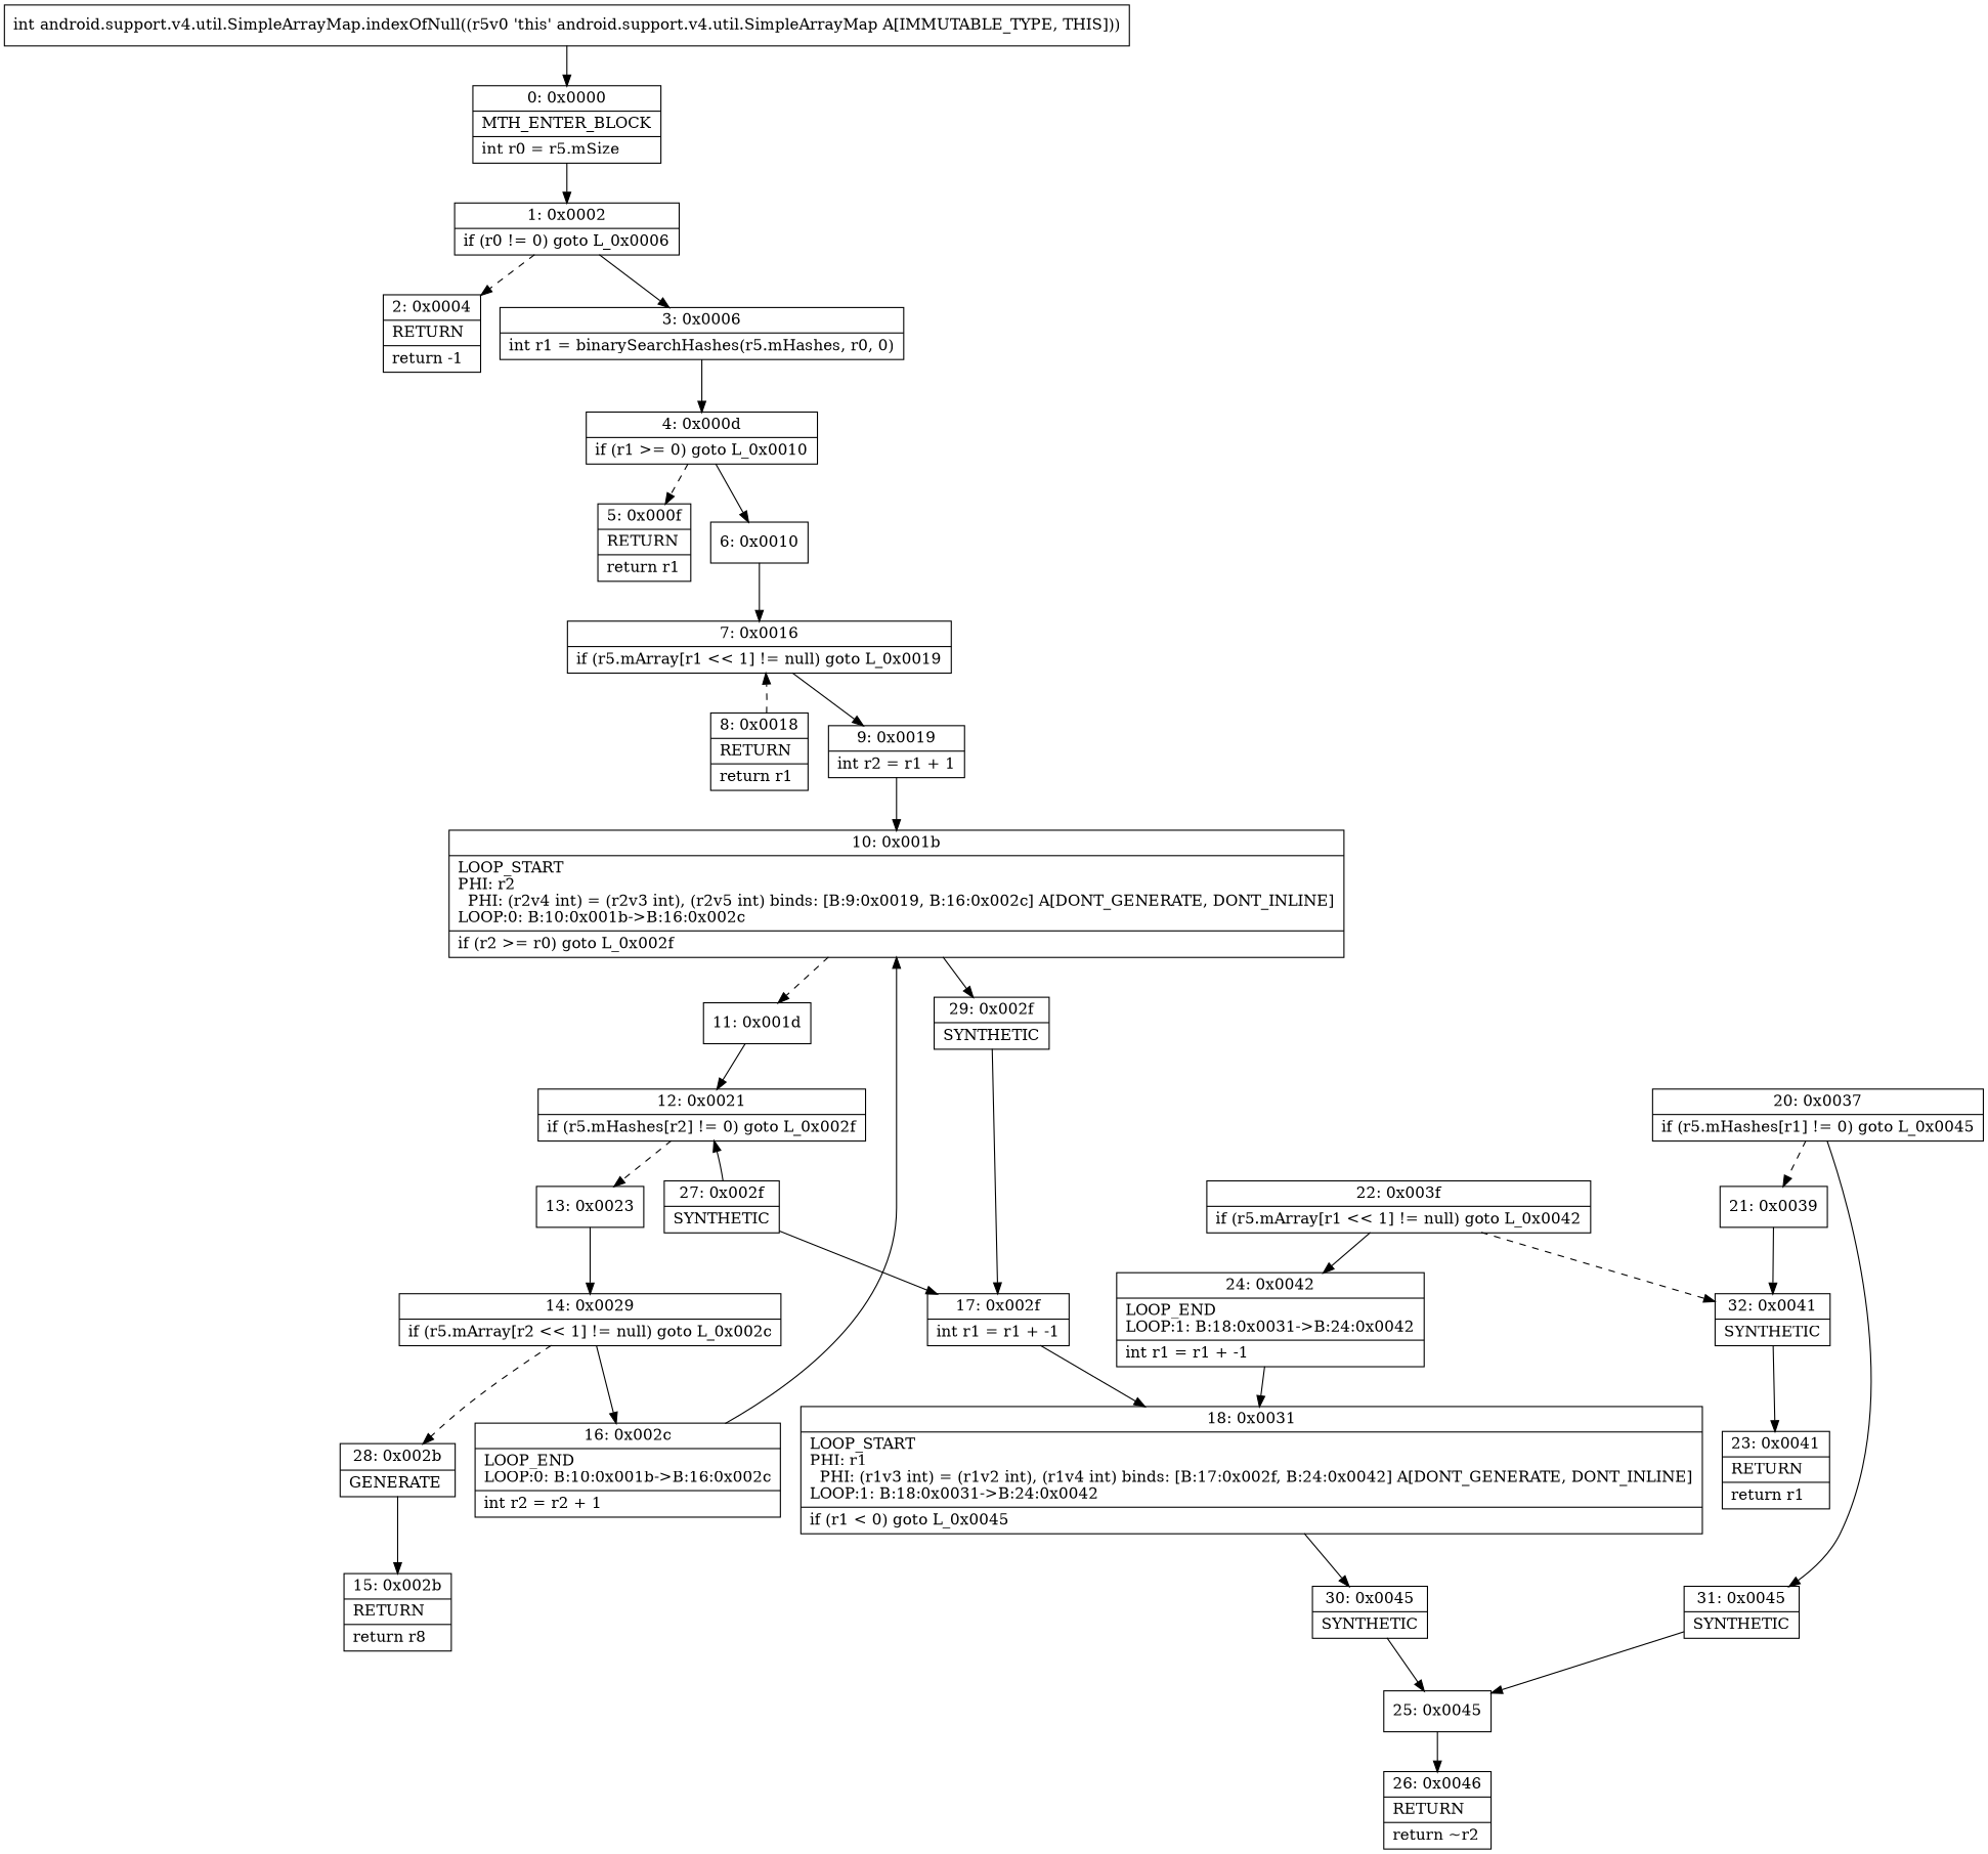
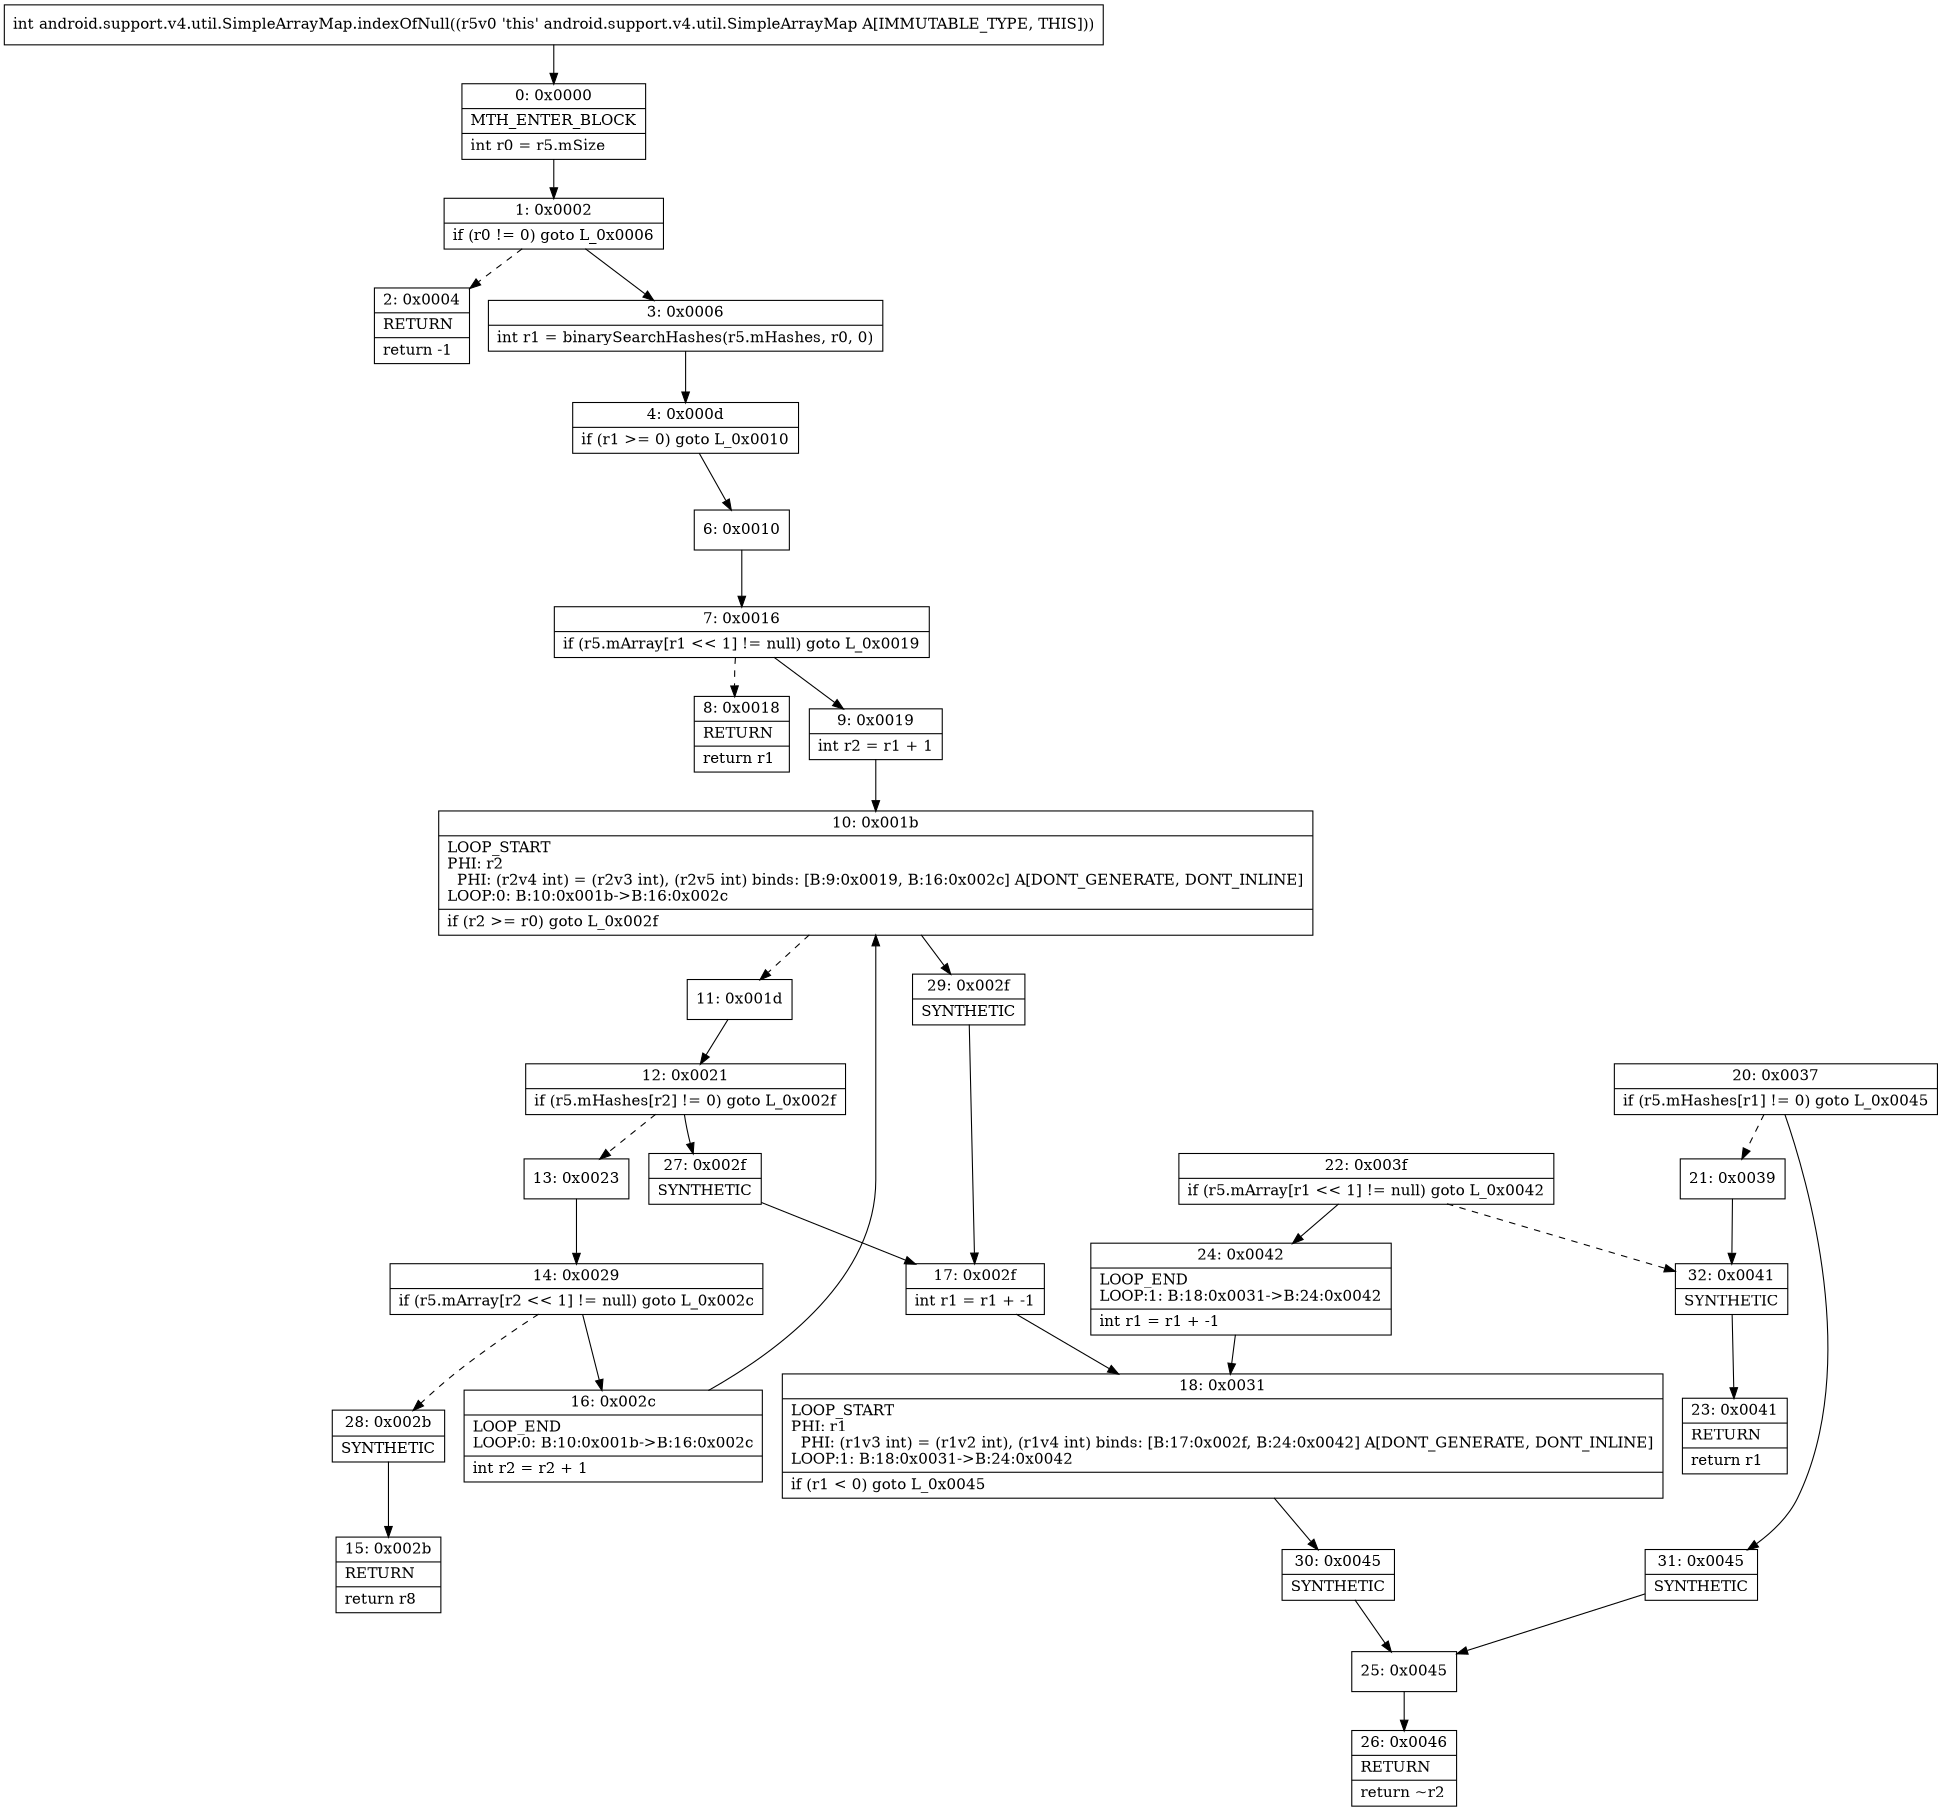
  digraph {
    node [shape=record]
    n1 [label="{0\:\ 0x0000|MTH_ENTER_BLOCK\l|int r0 = r5.mSize\l}"]
    n2 [label="{1\:\ 0x0002|if (r0 != 0) goto L_0x0006\l}"]
    n3 [label="{2\:\ 0x0004|RETURN\l|return \-1\l}"]
    n4 [label="{3\:\ 0x0006|int r1 = binarySearchHashes(r5.mHashes, r0, 0)\l}"]
    n5 [label="{4\:\ 0x000d|if (r1 \>= 0) goto L_0x0010\l}"]
-   n6 [label="{5\:\ 0x000f|RETURN\l|return r1\l}"]
    n7 [label="{6\:\ 0x0010}"]
    n8 [label="{7\:\ 0x0016|if (r5.mArray[r1 \<\< 1] != null) goto L_0x0019\l}"]
    n9 [label="{8\:\ 0x0018|RETURN\l|return r1\l}"]
    n10 [label="{9\:\ 0x0019|int r2 = r1 + 1\l}"]
    n11 [label="{10\:\ 0x001b|LOOP_START\lPHI: r2 \l  PHI: (r2v4 int) = (r2v3 int), (r2v5 int) binds: [B:9:0x0019, B:16:0x002c] A[DONT_GENERATE, DONT_INLINE]\lLOOP:0: B:10:0x001b\-\>B:16:0x002c\l|if (r2 \>= r0) goto L_0x002f\l}"]
    n12 [label="{11\:\ 0x001d}"]
    n13 [label="{29\:\ 0x002f|SYNTHETIC\l}"]
    n14 [label="{12\:\ 0x0021|if (r5.mHashes[r2] != 0) goto L_0x002f\l}"]
    n15 [label="{17\:\ 0x002f|int r1 = r1 + \-1\l}"]
    n16 [label="{13\:\ 0x0023}"]
    n17 [label="{27\:\ 0x002f|SYNTHETIC\l}"]
    n18 [label="{14\:\ 0x0029|if (r5.mArray[r2 \<\< 1] != null) goto L_0x002c\l}"]
    n19 [label="{16\:\ 0x002c|LOOP_END\lLOOP:0: B:10:0x001b\-\>B:16:0x002c\l|int r2 = r2 + 1\l}"]
-   n20 [label="{28\:\ 0x002b|GENERATE\l}"]
+   n20 [label="{28\:\ 0x002b|SYNTHETIC\l}"]
    n21 [label="{15\:\ 0x002b|RETURN\l|return r8\l}"]
    n22 [label="{18\:\ 0x0031|LOOP_START\lPHI: r1 \l  PHI: (r1v3 int) = (r1v2 int), (r1v4 int) binds: [B:17:0x002f, B:24:0x0042] A[DONT_GENERATE, DONT_INLINE]\lLOOP:1: B:18:0x0031\-\>B:24:0x0042\l|if (r1 \< 0) goto L_0x0045\l}"]
    n23 [label="{30\:\ 0x0045|SYNTHETIC\l}"]
    n24 [label="{25\:\ 0x0045}"]
    n25 [label="{20\:\ 0x0037|if (r5.mHashes[r1] != 0) goto L_0x0045\l}"]
    n26 [label="{21\:\ 0x0039}"]
    n27 [label="{31\:\ 0x0045|SYNTHETIC\l}"]
    n28 [label="{32\:\ 0x0041|SYNTHETIC\l}"]
    n29 [label="{22\:\ 0x003f|if (r5.mArray[r1 \<\< 1] != null) goto L_0x0042\l}"]
    n30 [label="{24\:\ 0x0042|LOOP_END\lLOOP:1: B:18:0x0031\-\>B:24:0x0042\l|int r1 = r1 + \-1\l}"]
    n31 [label="{23\:\ 0x0041|RETURN\l|return r1\l}"]
    n32 [label="{26\:\ 0x0046|RETURN\l|return ~r2\l}"]
    n33 [label="{int android.support.v4.util.SimpleArrayMap.indexOfNull((r5v0 'this' android.support.v4.util.SimpleArrayMap A[IMMUTABLE_TYPE, THIS])) }"]
    n1 -> n2
    n2 -> n3 [style=dashed]
    n2 -> n4
    n4 -> n5
-   n5 -> n6 [style=dashed]
    n5 -> n7
    n7 -> n8
-   n9 -> n8 [style=dashed]
+   n8 -> n9 [style=dashed]
    n8 -> n10
    n10 -> n11
    n11 -> n12 [style=dashed]
    n11 -> n13
    n12 -> n14
    n13 -> n15
    n14 -> n16 [style=dashed]
-   n17 -> n14
+   n14 -> n17
    n15 -> n22
    n16 -> n18
    n17 -> n15
    n18 -> n19
    n18 -> n20 [style=dashed]
    n19 -> n11
    n20 -> n21
    n22 -> n23
    n23 -> n24
    n24 -> n32
    n25 -> n26 [style=dashed]
    n25 -> n27
    n26 -> n28
    n27 -> n24
    n28 -> n31
    n29 -> n28 [style=dashed]
    n29 -> n30
    n30 -> n22
    n33 -> n1
  }
